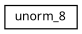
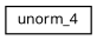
  digraph {
    rankdir=LR
    fontname="Noto Sans"
-   n1 [color=black fillcolor=white fontname="Noto Sans" fontsize=10 height=0.2 label=unorm_8 shape=record style=filled width=0.4]
+   n1 [color=black fillcolor=white fontname="Noto Sans" fontsize=10 height=0.2 label=unorm_4 shape=record style=filled width=0.4]
  }
